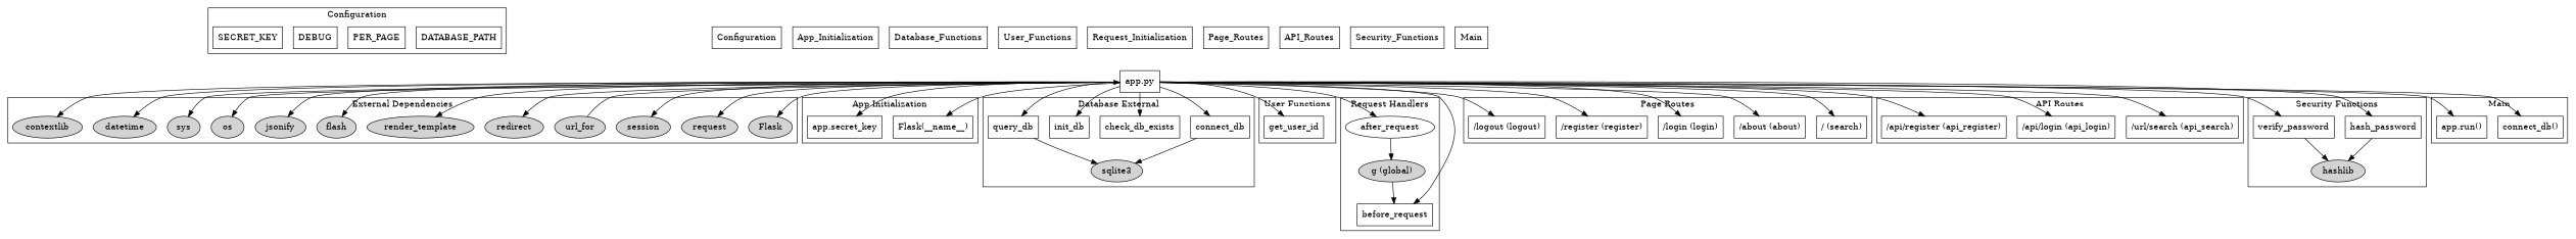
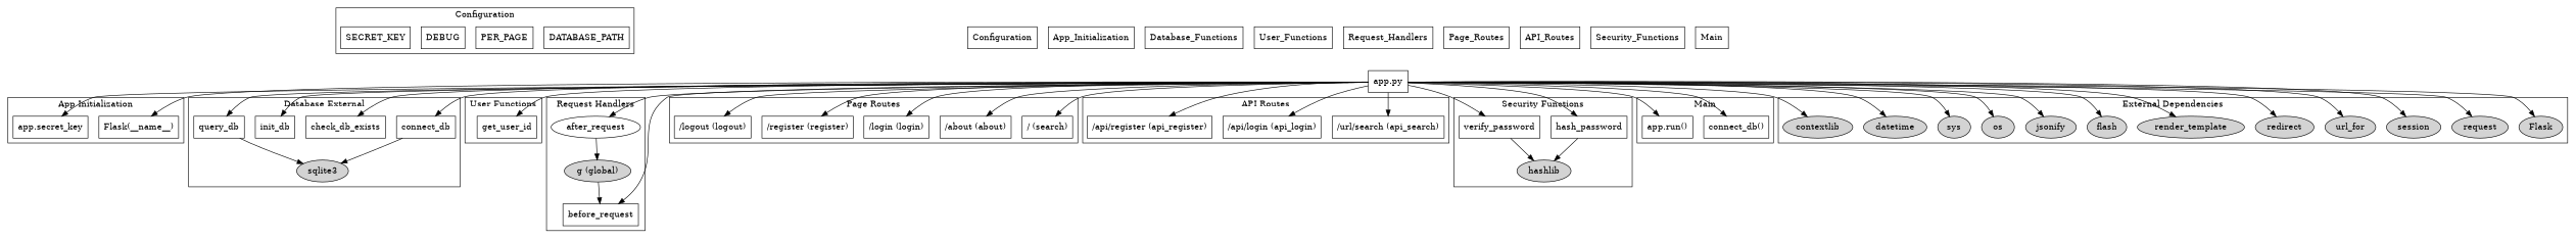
  digraph {
    node [shape=box]
    DATABASE_PATH
    PER_PAGE
    DEBUG
    SECRET_KEY
    n5 [label="Flask(__name__)"]
    n6 [label="app.secret_key"]
    connect_db
    check_db_exists
    init_db
    query_db
    n11 [fillcolor=lightgrey label=sqlite3 shape=ellipse style=filled]
    get_user_id
    before_request
    after_request [shape=ellipse]
    n15 [fillcolor=lightgrey label="g (global)" shape=ellipse style=filled]
    n16 [label="/ (search)"]
    n17 [label="/about (about)"]
    n18 [label="/login (login)"]
    n19 [label="/register (register)"]
    n20 [label="/logout (logout)"]
    n21 [label="/url/search (api_search)"]
    n22 [label="/api/login (api_login)"]
    n23 [label="/api/register (api_register)"]
    hash_password
    verify_password
    n26 [fillcolor=lightgrey label=hashlib shape=ellipse style=filled]
    n27 [label="connect_db()"]
    n28 [label="app.run()"]
    n29 [fillcolor=lightgrey label=Flask shape=ellipse style=filled]
    n30 [fillcolor=lightgrey label=request shape=ellipse style=filled]
    n31 [fillcolor=lightgrey label=session shape=ellipse style=filled]
    n32 [fillcolor=lightgrey label=url_for shape=ellipse style=filled]
    n33 [fillcolor=lightgrey label=redirect shape=ellipse style=filled]
    n34 [fillcolor=lightgrey label=render_template shape=ellipse style=filled]
    n35 [fillcolor=lightgrey label=flash shape=ellipse style=filled]
    n36 [fillcolor=lightgrey label=jsonify shape=ellipse style=filled]
    n37 [fillcolor=lightgrey label=os shape=ellipse style=filled]
    n38 [fillcolor=lightgrey label=sys shape=ellipse style=filled]
    n39 [fillcolor=lightgrey label=datetime shape=ellipse style=filled]
    n40 [fillcolor=lightgrey label=contextlib shape=ellipse style=filled]
    n41 [label="app.py"]
    Configuration
    App_Initialization
    Database_Functions
    User_Functions
-   Request_Handlers [label=Request_Initialization]
+   Request_Handlers
    Page_Routes
    API_Routes
    Security_Functions
    Main
    subgraph cluster_1 {
      label=Configuration
      DATABASE_PATH
      PER_PAGE
      DEBUG
      SECRET_KEY
    }
    subgraph cluster_2 {
      label="App Initialization"
      n5
      n6
    }
    subgraph cluster_3 {
      label="Database External"
      connect_db
      check_db_exists
      init_db
      query_db
      n11
    }
    subgraph cluster_4 {
      label="User Functions"
      get_user_id
    }
    subgraph cluster_5 {
      label="Request Handlers"
      before_request
      after_request
      n15
    }
    subgraph cluster_6 {
      label="Page Routes"
      n16
      n17
      n18
      n19
      n20
    }
    subgraph cluster_7 {
      label="API Routes"
      n21
      n22
      n23
    }
    subgraph cluster_8 {
      label="Security Functions"
      hash_password
      verify_password
      n26
    }
    subgraph cluster_9 {
      label=Main
      n27
      n28
    }
    subgraph cluster_10 {
      label="External Dependencies"
      n29
      n30
      n31
      n32
      n33
      n34
      n35
      n36
      n37
      n38
      n39
      n40
    }
    connect_db -> n11
    query_db -> n11
    after_request -> n15
    n15 -> before_request
    hash_password -> n26
    verify_password -> n26
    n41 -> n5
    n41 -> n6
    n41 -> connect_db
    n41 -> check_db_exists
    n41 -> init_db
    n41 -> query_db
    n41 -> get_user_id
    n41 -> before_request
    n41 -> after_request
    n41 -> n16
    n41 -> n17
    n41 -> n18
    n41 -> n19
    n41 -> n20
    n41 -> n21
    n41 -> n22
    n41 -> n23
    n41 -> hash_password
    n41 -> verify_password
    n41 -> n27
    n41 -> n28
    n41 -> n29
    n41 -> n30
    n41 -> n31
-   n32 -> n41
+   n41 -> n32
    n41 -> n33
    n41 -> n34
    n41 -> n35
    n41 -> n36
    n41 -> n37
    n41 -> n38
    n41 -> n39
    n41 -> n40
    Configuration -> n41 [style=invis]
    App_Initialization -> n41 [style=invis]
    Database_Functions -> n41 [style=invis]
    User_Functions -> n41 [style=invis]
    Request_Handlers -> n41 [style=invis]
    Page_Routes -> n41 [style=invis]
    API_Routes -> n41 [style=invis]
    Security_Functions -> n41 [style=invis]
    Main -> n41 [style=invis]
  }
